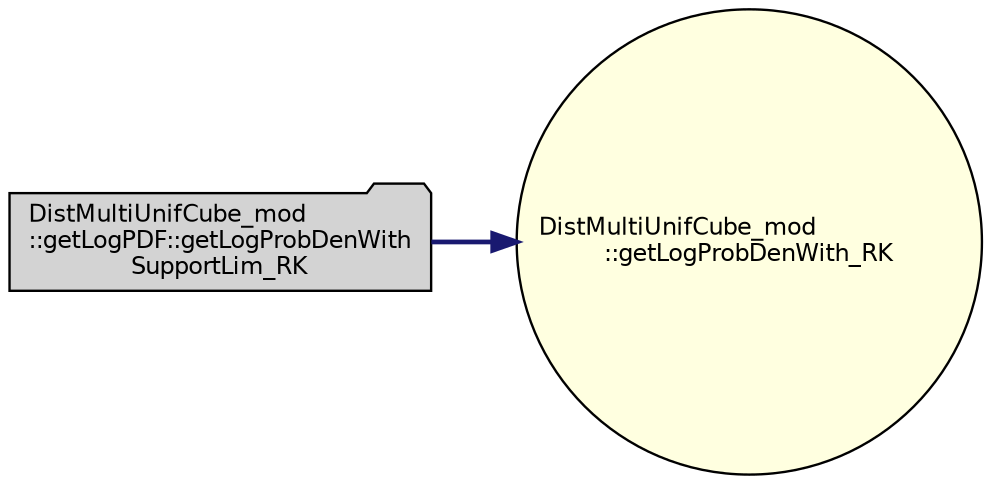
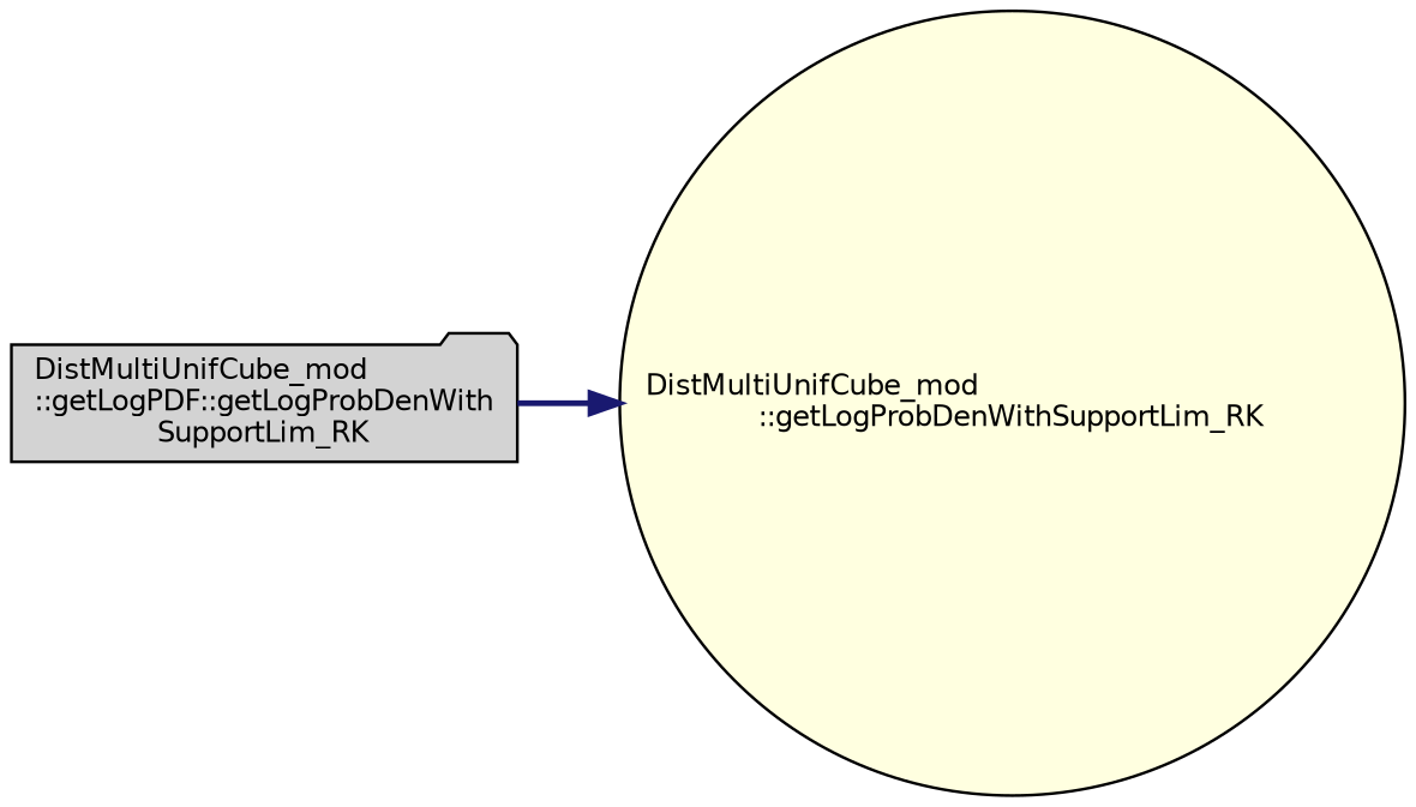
  digraph {
    rankdir=LR
    node [color=black fontname=Helvetica fontsize=10 style=filled]
    n1 [fillcolor=lightgrey fontcolor=black height=0.2 label="DistMultiUnifCube_mod\l::getLogPDF::getLogProbDenWith\lSupportLim_RK" shape=folder width=0.4]
-   n2 [fillcolor=lightyellow height=0.2 label="DistMultiUnifCube_mod\l::getLogProbDenWith_RK" shape=circle width=0.4]
+   n2 [fillcolor=lightyellow height=0.2 label="DistMultiUnifCube_mod\l::getLogProbDenWithSupportLim_RK" shape=circle width=0.4]
    n1 -> n2 [color=midnightblue fontname=Helvetica fontsize=10 labelfontname=Helvetica labelfontsize=10 style=bold]
  }
